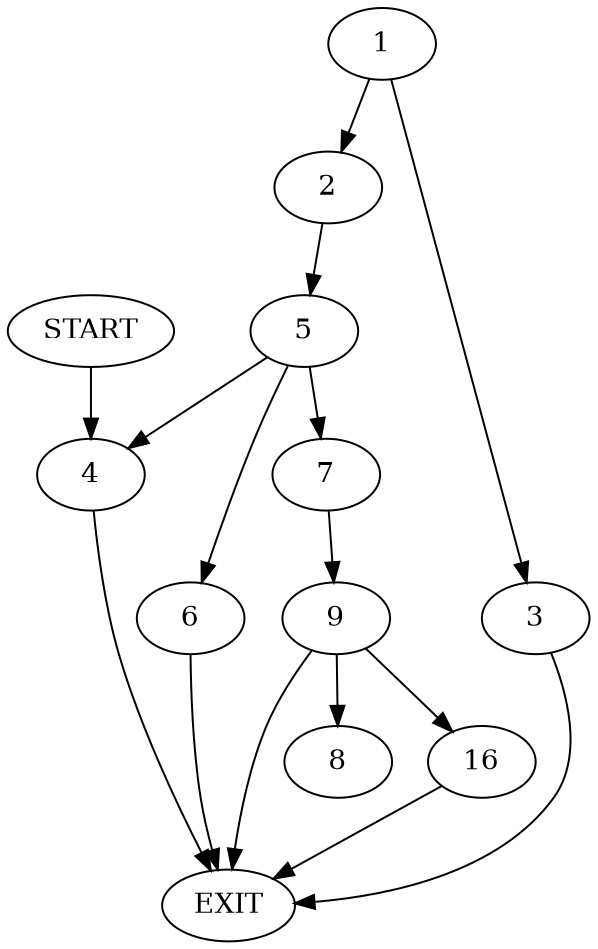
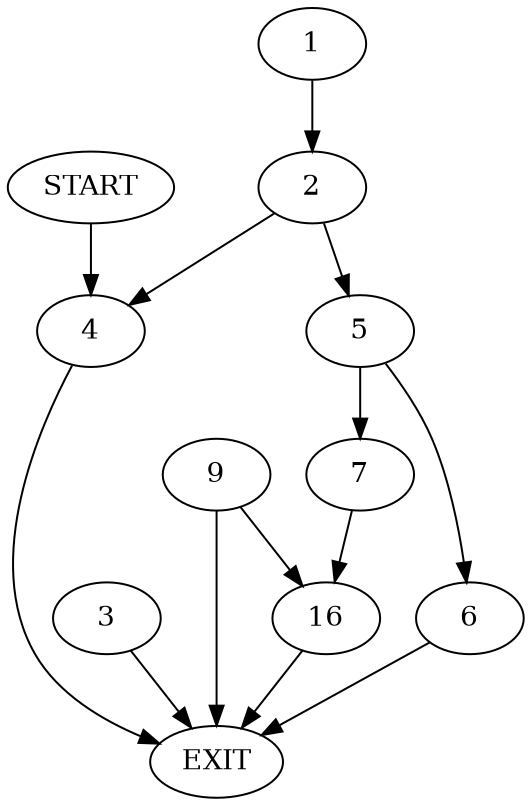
  digraph {
    n1 [label=START]
    4
    1
    2
    3
    n6 [label=EXIT]
    5
    6
    7
    9
-   8
    n12 [label=16]
    n1 -> 4
    4 -> n6
    1 -> 2
-   1 -> 3
-   5 -> 4
+   2 -> 4
    2 -> 5
    3 -> n6
    5 -> 6
    5 -> 7
    6 -> n6
-   7 -> 9
+   7 -> n12
    9 -> n6
-   9 -> 8
    9 -> n12
    n12 -> n6
  }
